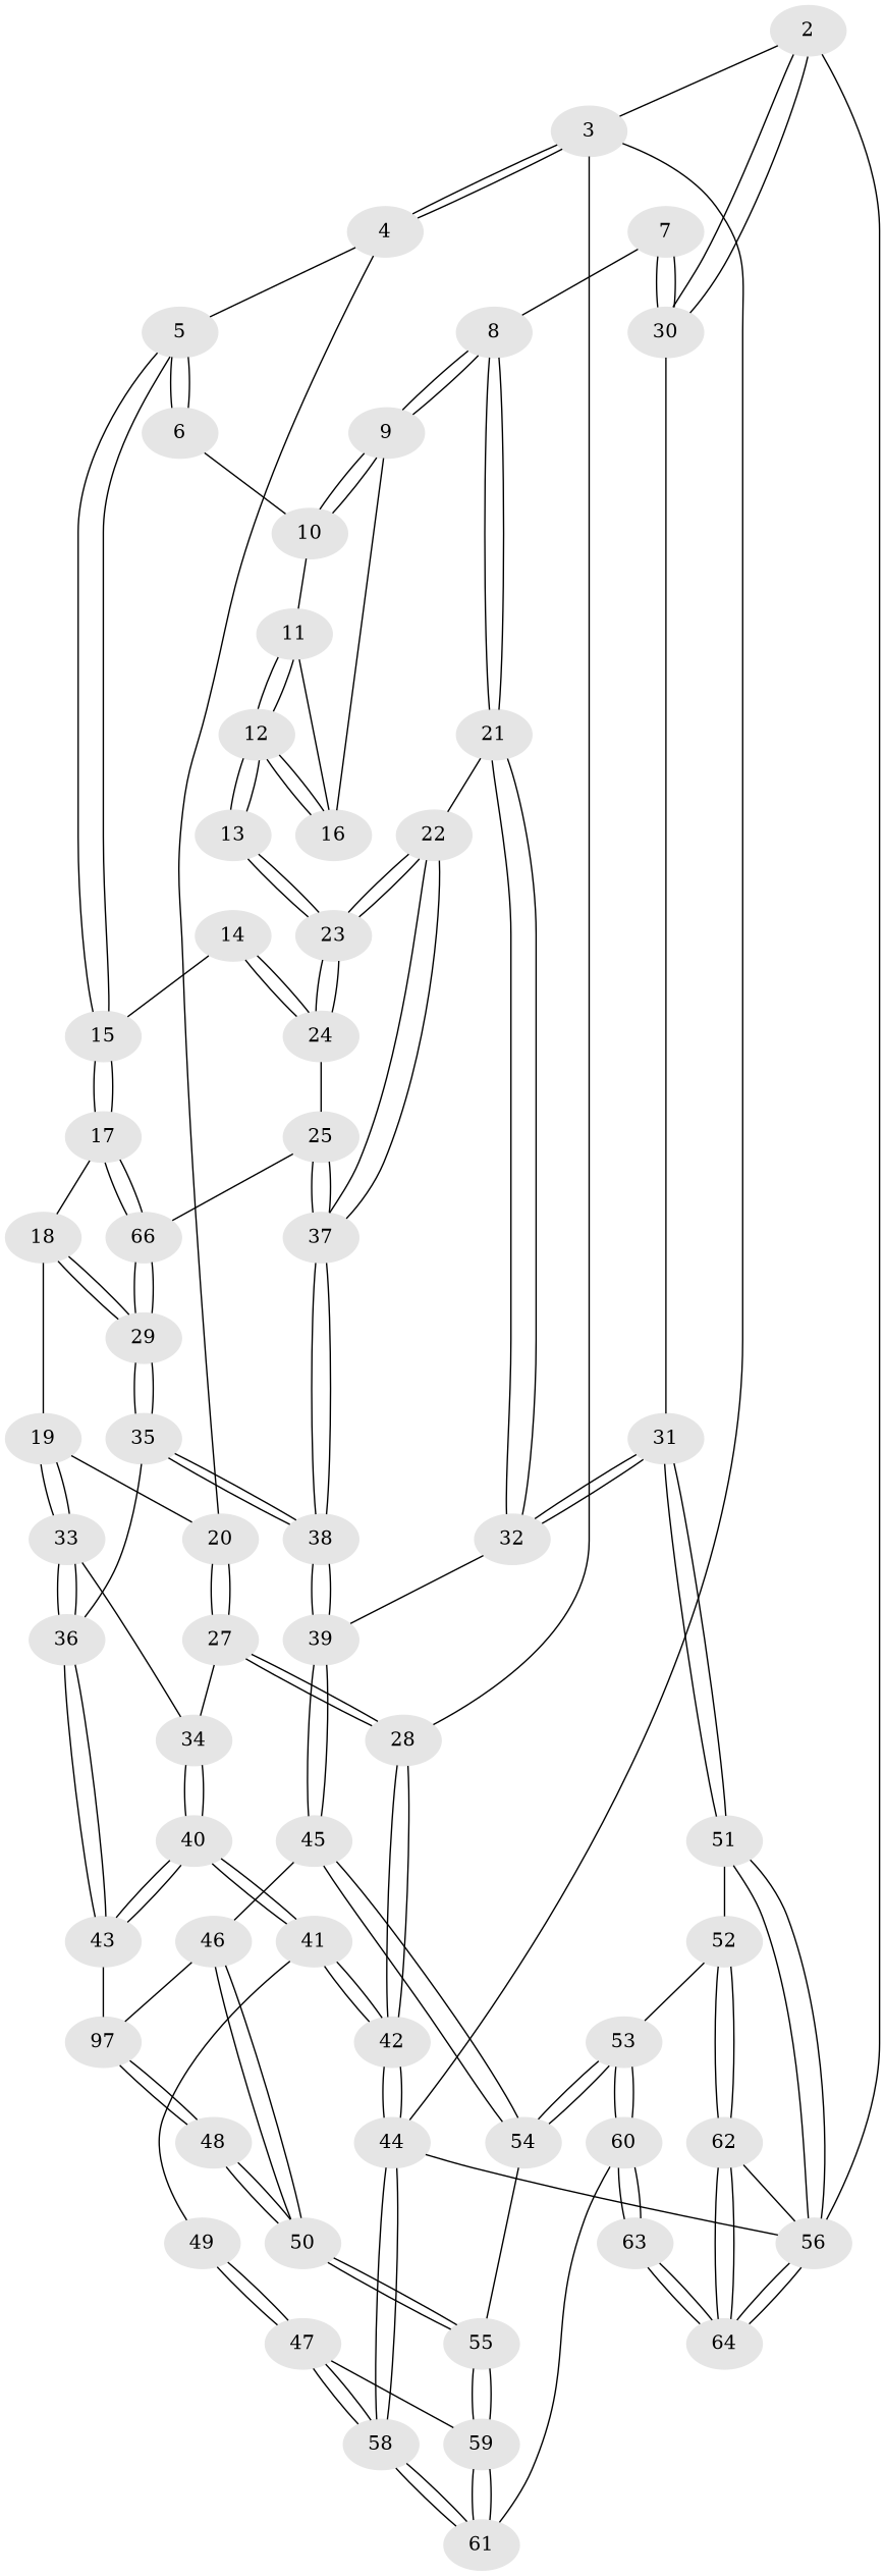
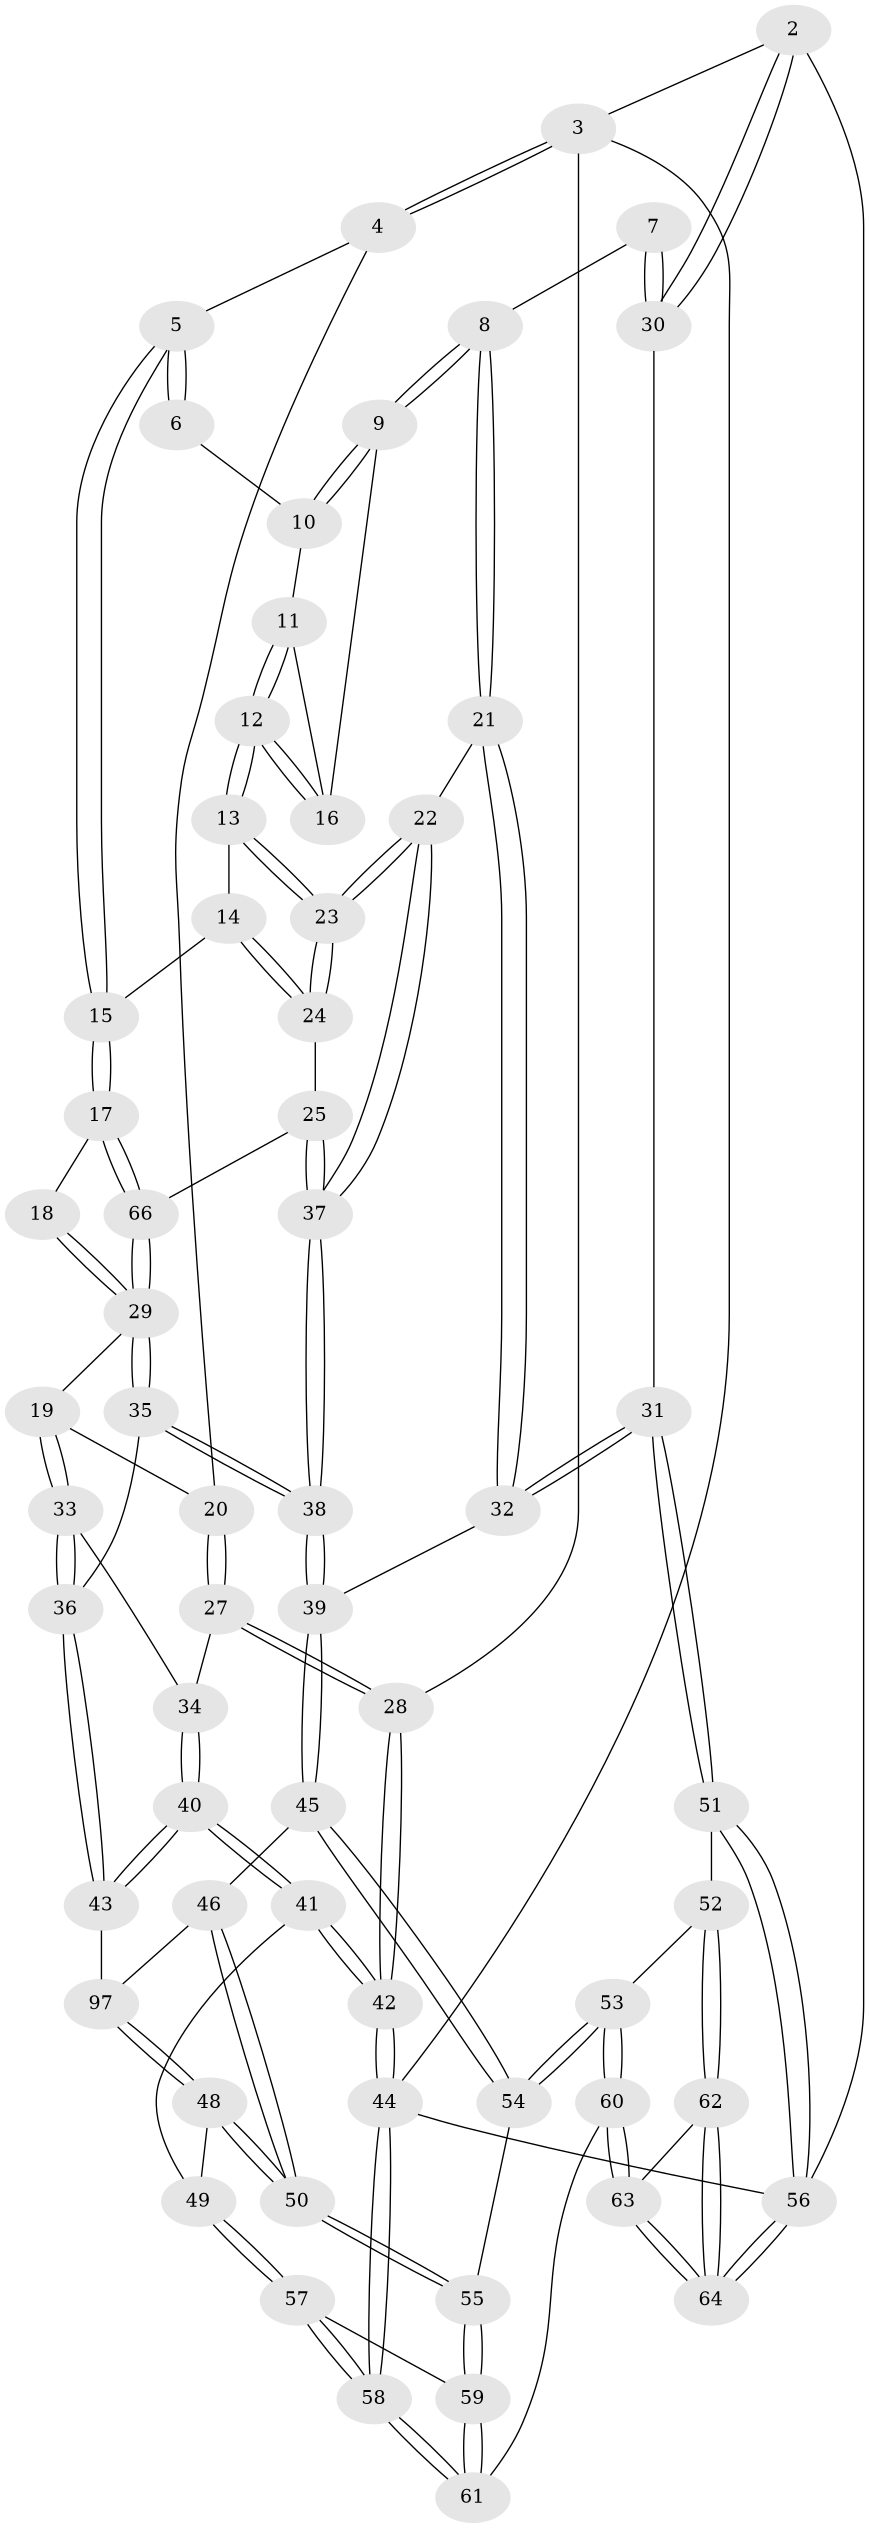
  graph {
    node [color=gray90 style=filled]
    2
    3
    30
    56
    7
    8
    4
    28
    44
    31
    64
    5
    20
    42
    58
    6
    15
    27
    10
    17
    11
    9
    21
    16
    22
    32
    12
    13
    14
    23
    24
    25
    18
    n34 [label=66]
    19
    29
    33
    35
    34
    36
    37
    39
    38
    40
    51
    52
    45
    43
    41
    n50 [label=97]
    46
    54
    49
-   57 [label=47]
+   57
    48
    61
    50
    55
    59
    53
    62
    60
    63
    2 -- 3
    2 -- 30
    2 -- 30
    2 -- 56
    3 -- 4
    3 -- 4
    3 -- 28
    3 -- 44
    30 -- 31
    56 -- 64
    56 -- 64
    7 -- 30
    7 -- 30
    7 -- 8
    8 -- 9
    8 -- 9
    8 -- 21
    8 -- 21
    4 -- 5
    4 -- 20
    28 -- 42
    28 -- 42
    44 -- 56
    44 -- 58
    44 -- 58
    31 -- 32
    31 -- 32
    31 -- 51
    31 -- 51
    5 -- 6
    5 -- 6
    5 -- 15
    5 -- 15
    20 -- 27
    20 -- 27
    42 -- 44
    42 -- 44
    58 -- 61
    58 -- 61
    6 -- 10
    15 -- 17
    15 -- 17
    27 -- 28
    27 -- 28
    27 -- 34
    10 -- 11
    17 -- 18
    17 -- n34
    17 -- n34
    11 -- 16
    11 -- 12
    11 -- 12
    9 -- 10
    9 -- 10
    9 -- 16
    21 -- 22
    21 -- 32
    21 -- 32
    22 -- 23
    22 -- 23
    22 -- 37
    22 -- 37
    32 -- 39
    12 -- 16
    12 -- 16
    12 -- 13
    12 -- 13
+   13 -- 14
    13 -- 23
    13 -- 23
    14 -- 15
    14 -- 24
    14 -- 24
    23 -- 24
    23 -- 24
    24 -- 25
    25 -- n34
    25 -- 37
    25 -- 37
-   18 -- 19
+   29 -- 19
    18 -- 29
    18 -- 29
    n34 -- 29
    n34 -- 29
    19 -- 20
    19 -- 33
    19 -- 33
    29 -- 35
    29 -- 35
    33 -- 34
    33 -- 36
    33 -- 36
    35 -- 36
    35 -- 38
    35 -- 38
    34 -- 40
    34 -- 40
    36 -- 43
    36 -- 43
    37 -- 38
    37 -- 38
    39 -- 45
    39 -- 45
    38 -- 39
    38 -- 39
    40 -- 43
    40 -- 43
    40 -- 41
    40 -- 41
    51 -- 56
    51 -- 56
    51 -- 52
    52 -- 53
    52 -- 62
    52 -- 62
    45 -- 46
    45 -- 54
    45 -- 54
    43 -- n50
    41 -- 42
    41 -- 42
    41 -- 49
    n50 -- 48
    n50 -- 48
    46 -- n50
    46 -- 50
    46 -- 50
    54 -- 55
    49 -- 57
    49 -- 57
    57 -- 58
    57 -- 58
    57 -- 59
+   48 -- 49
    48 -- 50
    48 -- 50
    50 -- 55
    50 -- 55
    55 -- 59
    55 -- 59
    59 -- 61
    59 -- 61
    53 -- 54
    53 -- 54
    53 -- 60
    53 -- 60
    62 -- 64
    62 -- 64
-   62 -- 56
+   62 -- 63
    60 -- 61
    60 -- 63
    60 -- 63
    63 -- 64
    63 -- 64
  }
